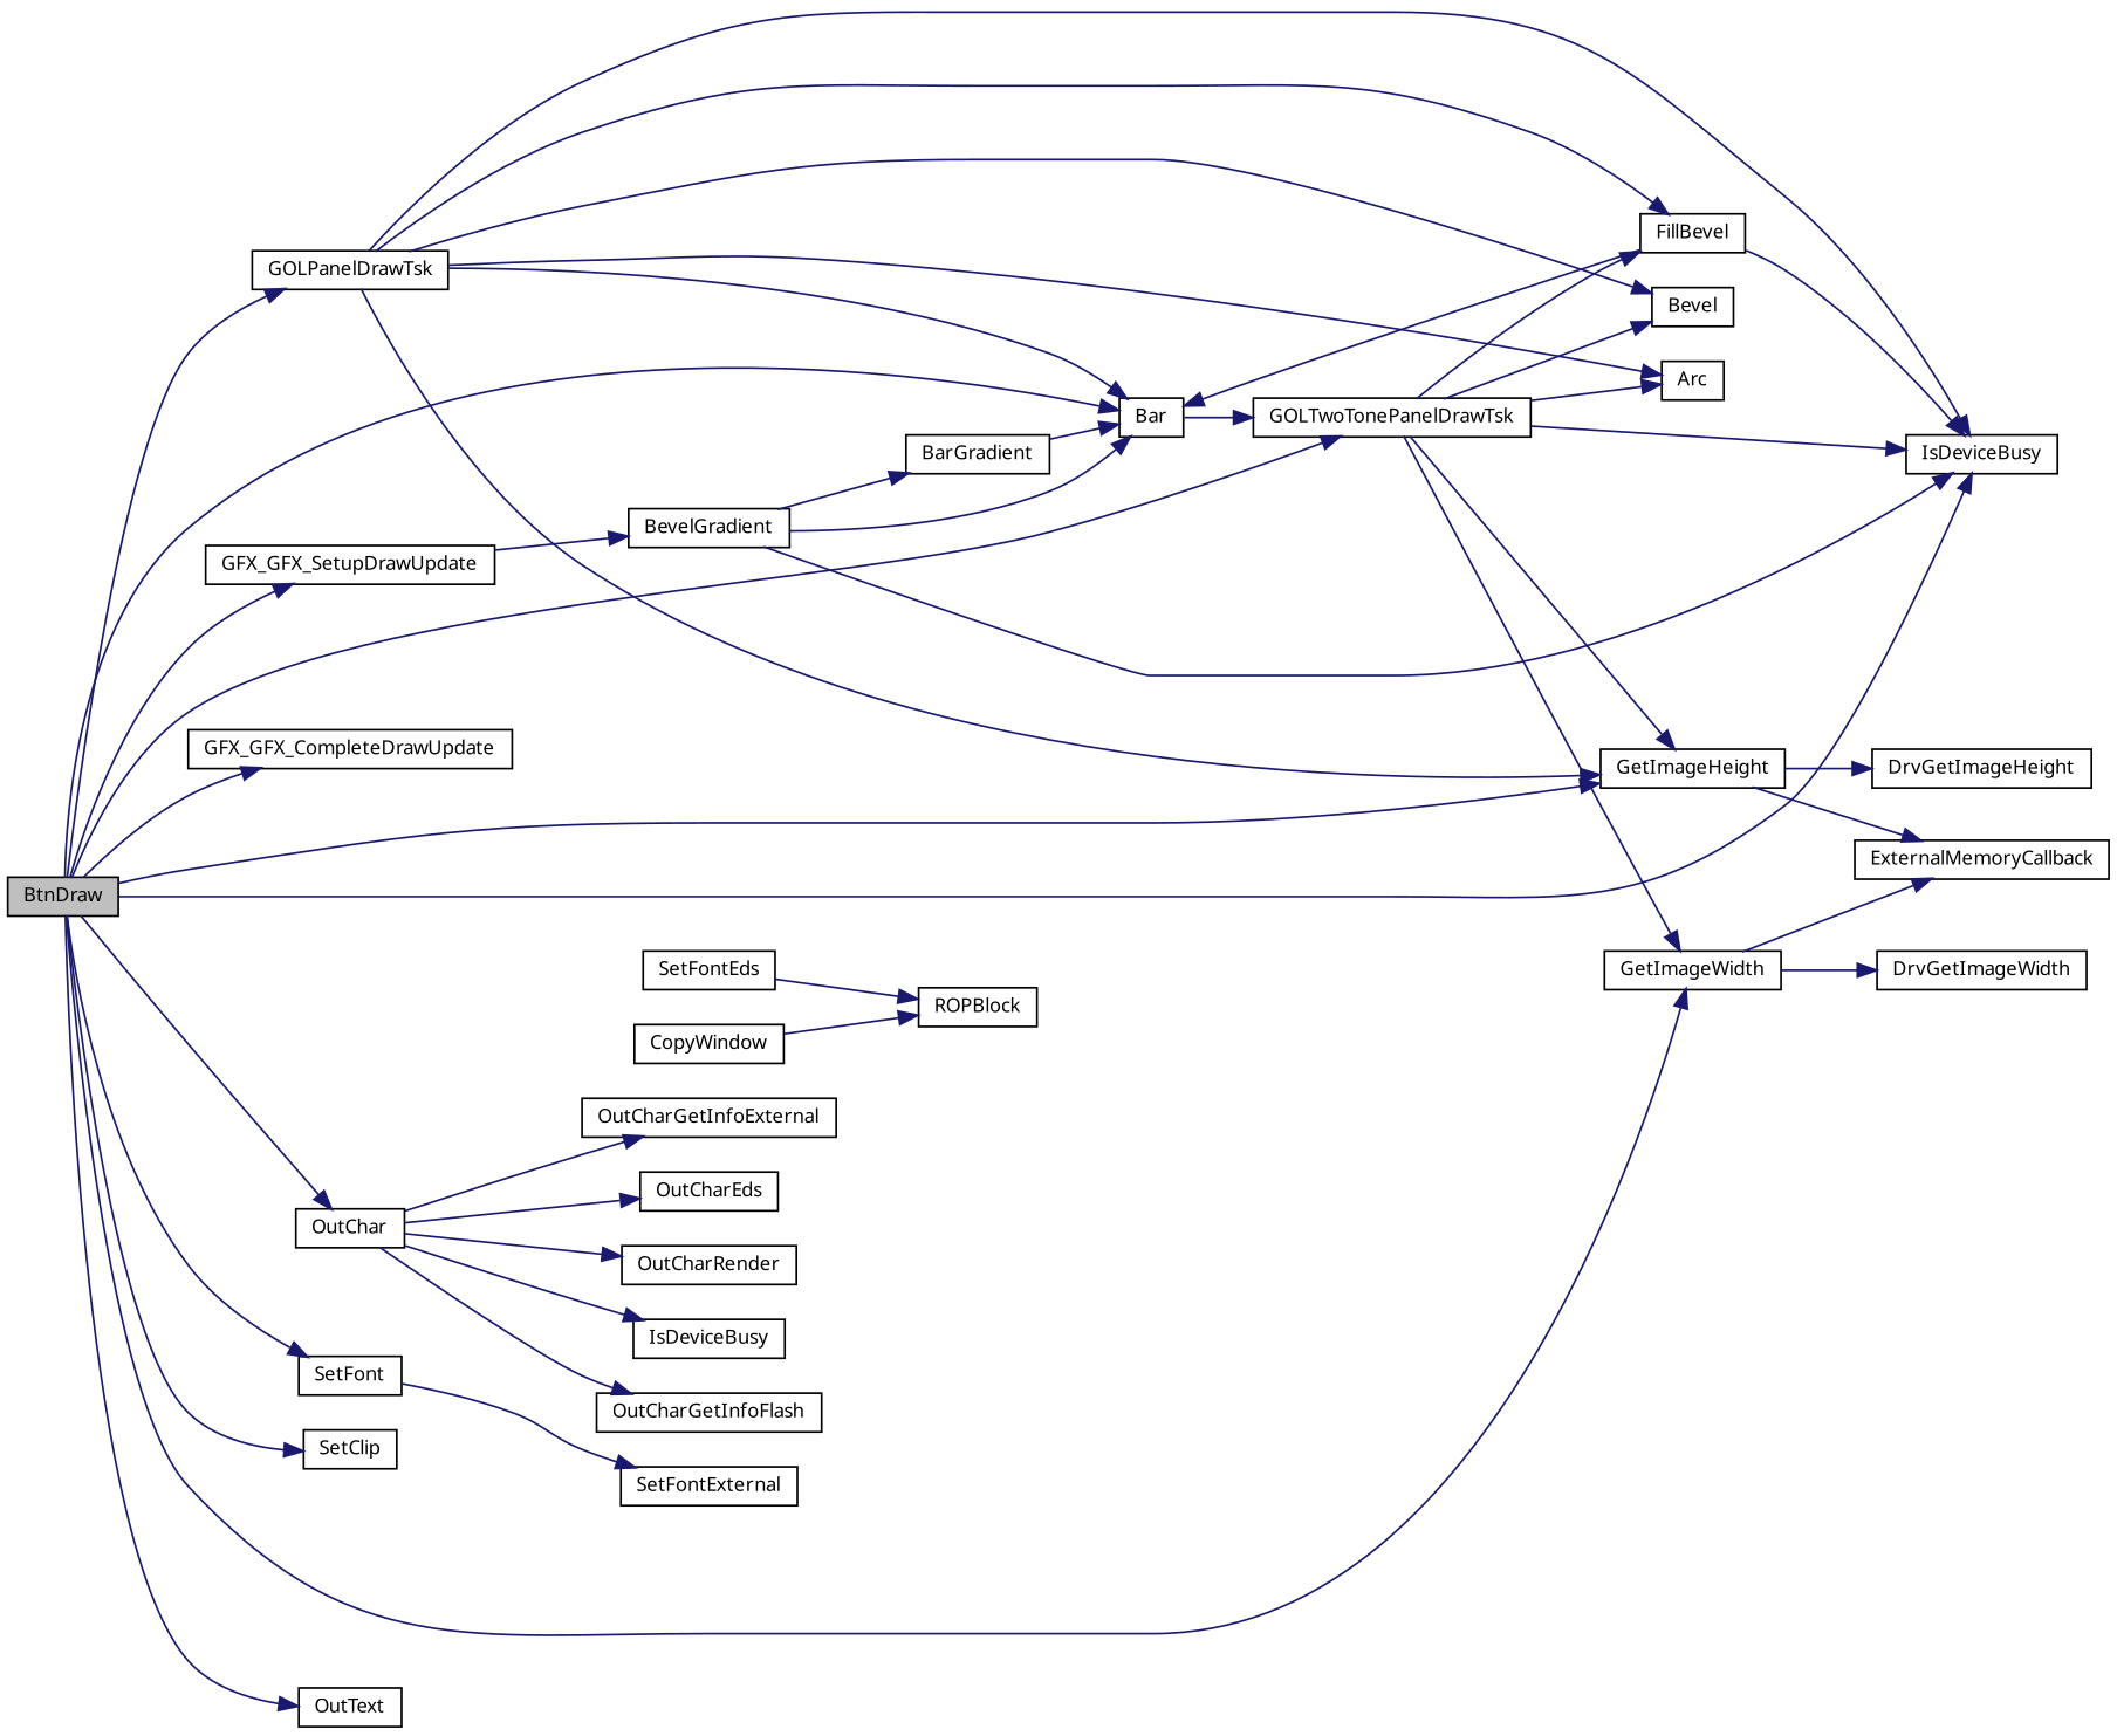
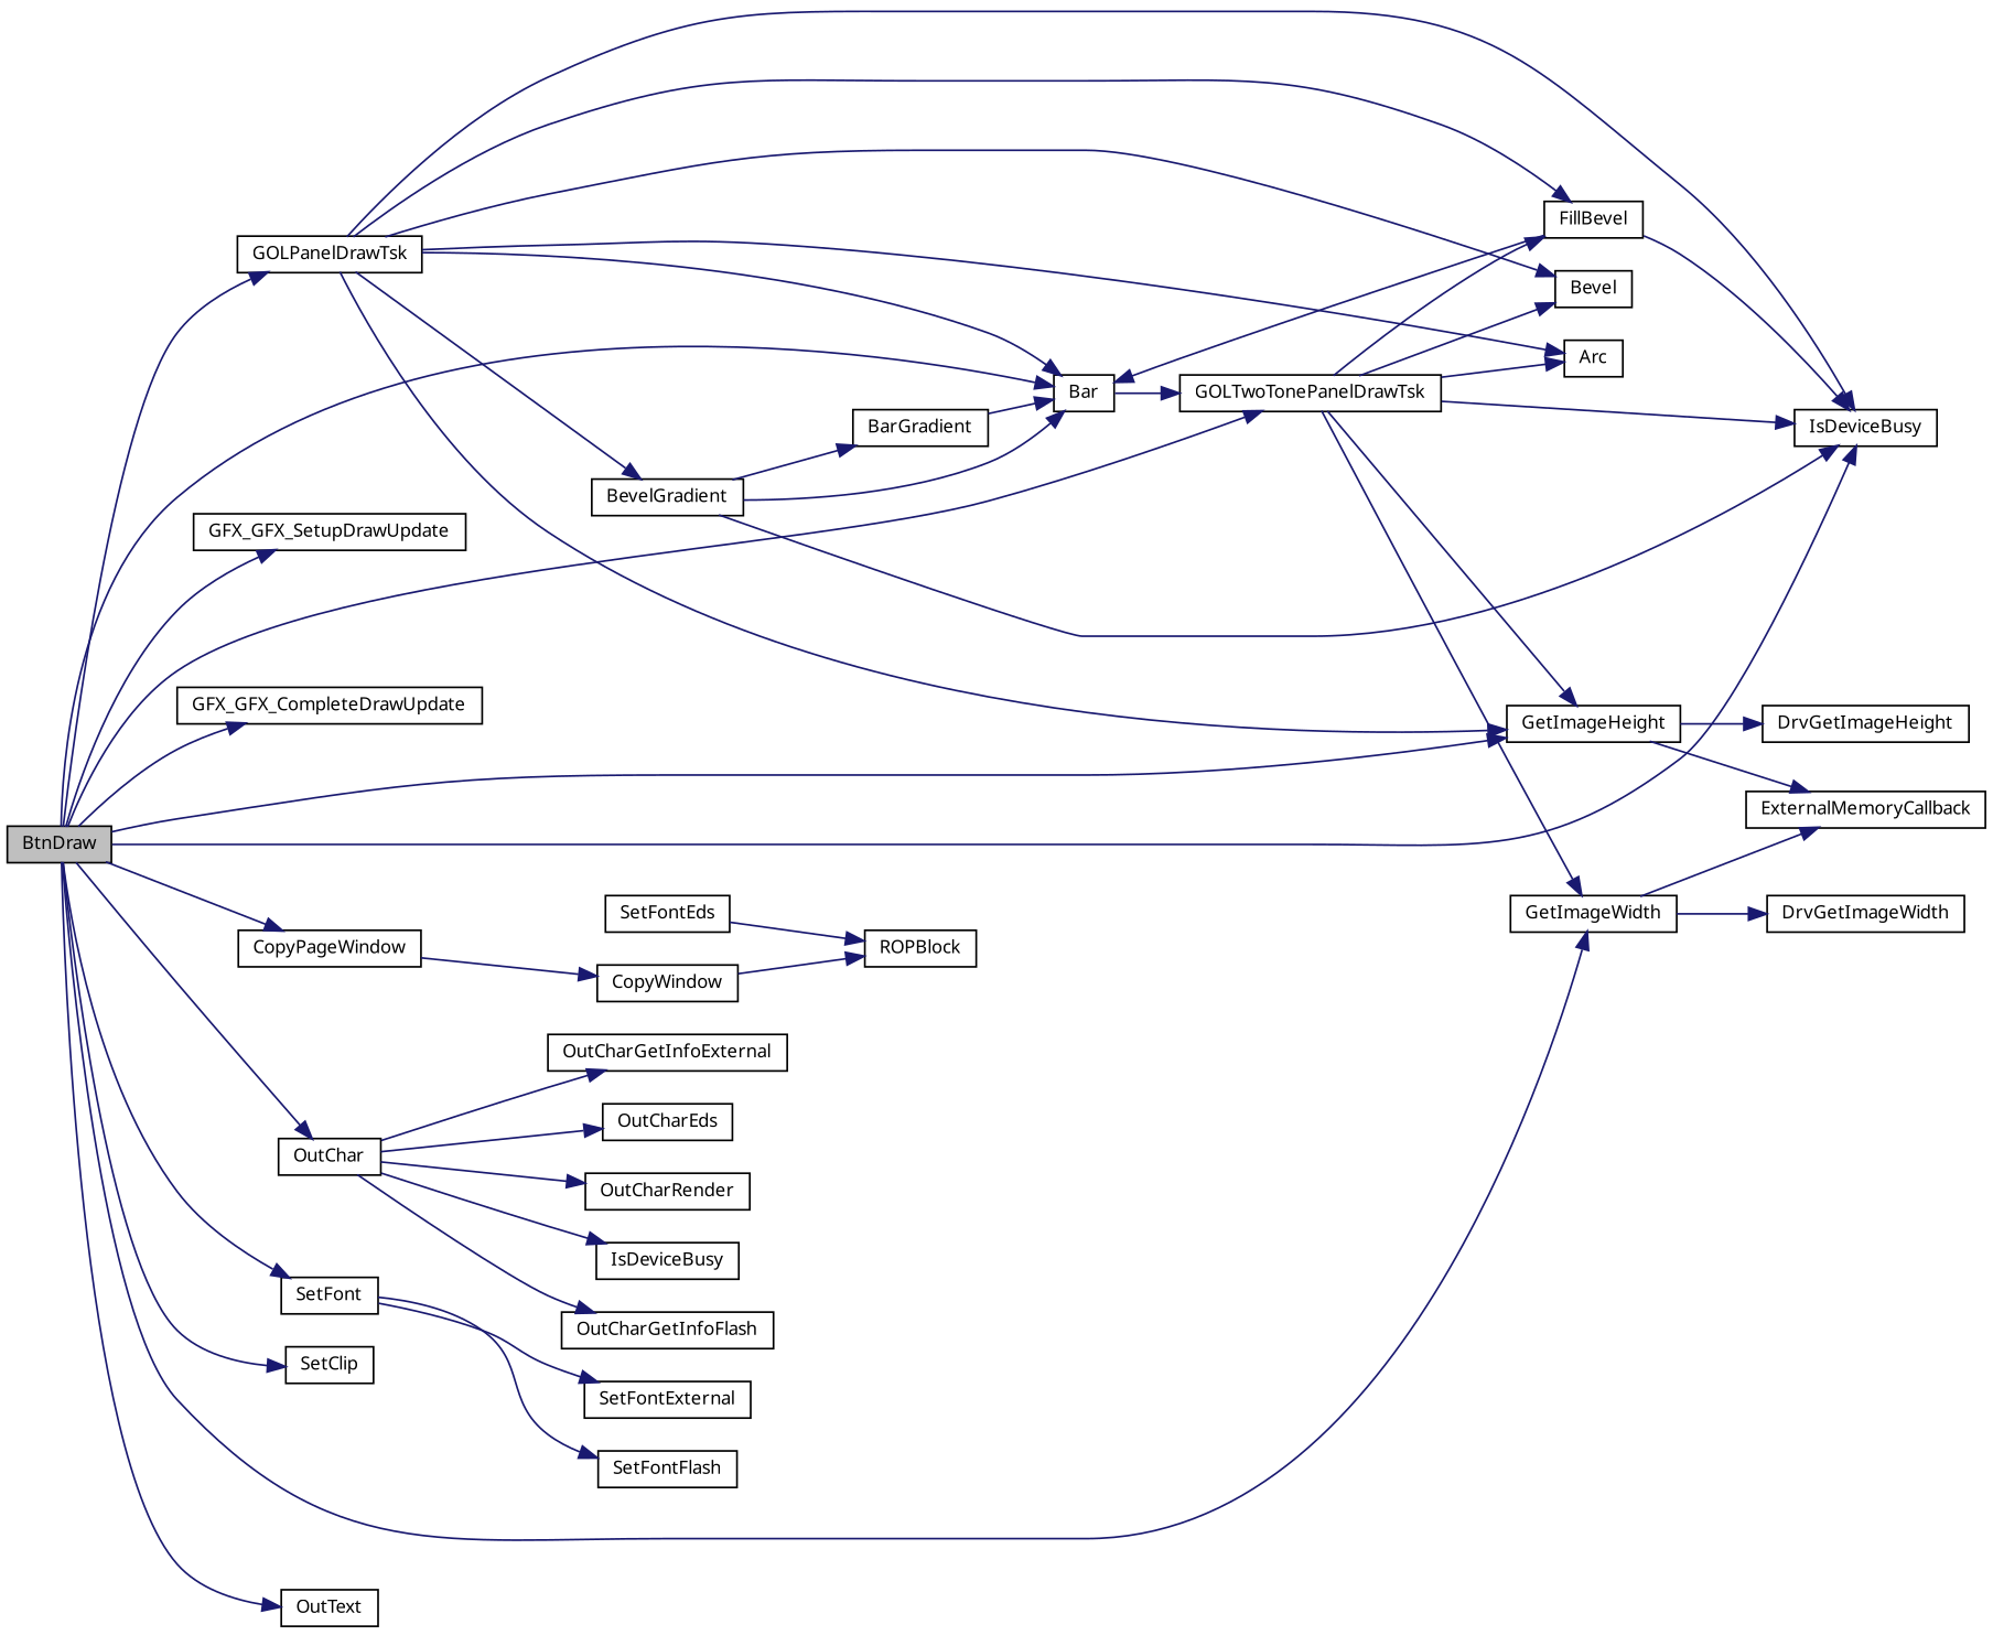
  digraph {
    fontname="Noto Sans"
    rankdir=LR
    node [color=black fillcolor=white fontname="Noto Sans" fontsize=10 shape=record style=filled]
    edge [color=midnightblue fontname="Noto Sans" fontsize=10 labelfontname=Helvetica labelfontsize=10 style=solid]
    n1 [fillcolor=grey75 fontcolor=black height=0.2 label=BtnDraw width=0.4]
    n2 [height=0.2 label=IsDeviceBusy width=0.4]
    n3 [height=0.2 label=GFX_GFX_SetupDrawUpdate width=0.4]
+   n4 [height=0.2 label=CopyPageWindow width=0.4]
    n5 [height=0.2 label=Bar width=0.4]
    n6 [height=0.2 label=GFX_GFX_CompleteDrawUpdate width=0.4]
    n7 [height=0.2 label=GetImageWidth width=0.4]
    n8 [height=0.2 label=GetImageHeight width=0.4]
    n9 [height=0.2 label=GOLTwoTonePanelDrawTsk width=0.4]
    n10 [height=0.2 label=GOLPanelDrawTsk width=0.4]
    n11 [height=0.2 label=OutChar width=0.4]
    n12 [height=0.2 label=SetClip width=0.4]
    n13 [height=0.2 label=SetFont width=0.4]
    n14 [height=0.2 label=OutText width=0.4]
    n15 [height=0.2 label=CopyWindow width=0.4]
    n16 [height=0.2 label=DrvGetImageWidth width=0.4]
    n17 [height=0.2 label=ExternalMemoryCallback width=0.4]
    n18 [height=0.2 label=DrvGetImageHeight width=0.4]
    n19 [height=0.2 label=Arc width=0.4]
    n20 [height=0.2 label=FillBevel width=0.4]
    n21 [height=0.2 label=Bevel width=0.4]
    n22 [height=0.2 label=BevelGradient width=0.4]
    n23 [height=0.2 label=IsDeviceBusy width=0.4]
    n24 [height=0.2 label=OutCharGetInfoFlash width=0.4]
    n25 [height=0.2 label=OutCharGetInfoExternal width=0.4]
    n26 [height=0.2 label=OutCharEds width=0.4]
    n27 [height=0.2 label=OutCharRender width=0.4]
+   n28 [height=0.2 label=SetFontFlash width=0.4]
    n29 [height=0.2 label=SetFontExternal width=0.4]
    n30 [height=0.2 label=ROPBlock width=0.4]
    n31 [height=0.2 label=BarGradient width=0.4]
    n32 [height=0.2 label=SetFontEds width=0.4]
    n1 -> n2
    n1 -> n3
+   n1 -> n4
    n1 -> n5
    n1 -> n6
    n1 -> n7
    n1 -> n8
    n1 -> n9
    n1 -> n10
    n1 -> n11
    n1 -> n12
    n1 -> n13
    n1 -> n14
+   n4 -> n15
    n5 -> n9
    n7 -> n16
    n7 -> n17
    n8 -> n17
    n8 -> n18
    n9 -> n2
    n9 -> n7
    n9 -> n8
    n9 -> n19
    n9 -> n20
    n9 -> n21
    n10 -> n2
    n10 -> n5
    n10 -> n8
    n10 -> n19
    n10 -> n20
    n10 -> n21
-   n3 -> n22
+   n10 -> n22
    n11 -> n23
    n11 -> n24
    n11 -> n25
    n11 -> n26
    n11 -> n27
+   n13 -> n28
    n13 -> n29
    n15 -> n30
    n20 -> n2
    n20 -> n5
    n22 -> n2
    n22 -> n5
    n22 -> n31
    n31 -> n5
    n32 -> n30
  }
